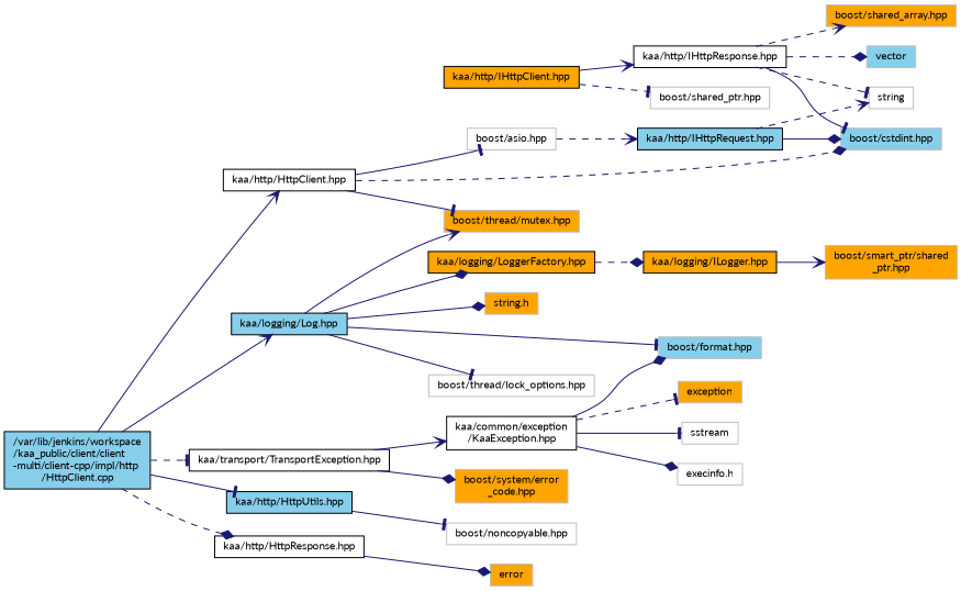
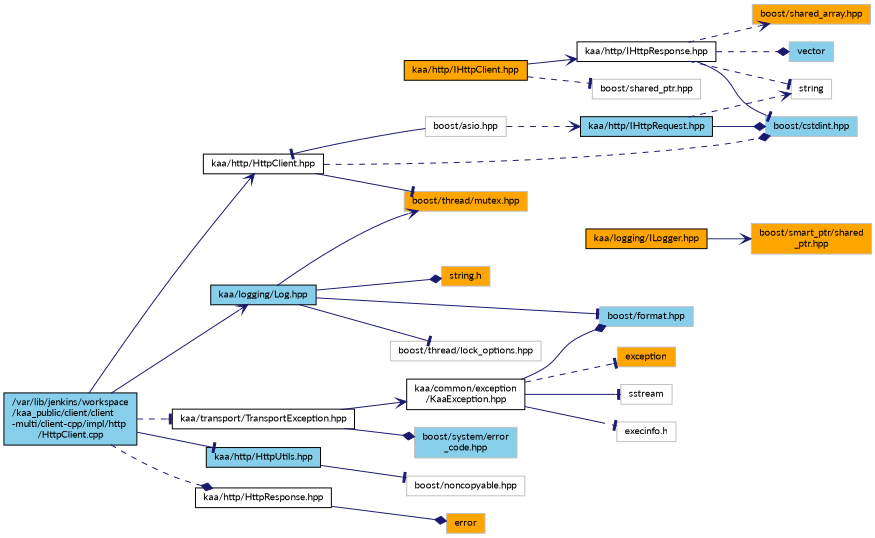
  digraph {
    fontname=Lato
    rankdir=LR
    node [color=grey75 fillcolor=white fontname=Lato fontsize=10 shape=record style=filled]
    edge [arrowhead=tee color=midnightblue fontname=Lato fontsize=10 labelfontname=FreeSans labelfontsize=10 style=solid]
    n1 [color=black fillcolor=skyblue fontcolor=black height=0.2 label="/var/lib/jenkins/workspace\l/kaa_public/client/client\l-multi/client-cpp/impl/http\l/HttpClient.cpp" width=0.4]
    n2 [color=black height=0.2 label="kaa/http/HttpClient.hpp" width=0.4]
    n3 [color=black fillcolor=skyblue height=0.2 label="kaa/logging/Log.hpp" width=0.4]
    n4 [color=black height=0.2 label="kaa/transport/TransportException.hpp" width=0.4]
    n5 [color=black fillcolor=skyblue height=0.2 label="kaa/http/HttpUtils.hpp" width=0.4]
    n6 [color=black height=0.2 label="kaa/http/HttpResponse.hpp" width=0.4]
    n7 [fillcolor=skyblue height=0.2 label="boost/cstdint.hpp" width=0.4]
    n8 [height=0.2 label="boost/asio.hpp" width=0.4]
    n9 [fillcolor=orange height=0.2 label="boost/thread/mutex.hpp" width=0.4]
-   n10 [color=black fillcolor=orange height=0.2 label="kaa/logging/LoggerFactory.hpp" width=0.4]
    n11 [fillcolor=orange height=0.2 label="string.h" width=0.4]
    n12 [fillcolor=skyblue height=0.2 label="boost/format.hpp" width=0.4]
    n13 [height=0.2 label="boost/thread/lock_options.hpp" width=0.4]
    n14 [color=black height=0.2 label="kaa/common/exception\l/KaaException.hpp" width=0.4]
-   n15 [fillcolor=orange height=0.2 label="boost/system/error\l_code.hpp" width=0.4]
+   n15 [fillcolor=skyblue height=0.2 label="boost/system/error\l_code.hpp" width=0.4]
    n16 [height=0.2 label="boost/noncopyable.hpp" width=0.4]
    n17 [fillcolor=orange height=0.2 label=error width=0.4]
    n18 [color=black fillcolor=orange height=0.2 label="kaa/http/IHttpClient.hpp" width=0.4]
    n19 [height=0.2 label="boost/shared_ptr.hpp" width=0.4]
    n20 [color=black height=0.2 label="kaa/http/IHttpResponse.hpp" width=0.4]
    n21 [color=black fillcolor=skyblue height=0.2 label="kaa/http/IHttpRequest.hpp" width=0.4]
    n22 [fillcolor=orange height=0.2 label="boost/shared_array.hpp" width=0.4]
    n23 [height=0.2 label=string width=0.4]
    n24 [fillcolor=skyblue height=0.2 label=vector width=0.4]
    n25 [color=black fillcolor=orange height=0.2 label="kaa/logging/ILogger.hpp" width=0.4]
    n26 [fillcolor=orange height=0.2 label="boost/smart_ptr/shared\l_ptr.hpp" width=0.4]
    n27 [fillcolor=orange height=0.2 label=exception width=0.4]
    n28 [height=0.2 label=sstream width=0.4]
    n29 [height=0.2 label="execinfo.h" width=0.4]
    n1 -> n2 [arrowhead=vee]
    n1 -> n3 [arrowhead=vee]
    n1 -> n4 [style=dashed]
    n1 -> n5
    n1 -> n6 [arrowhead=diamond style=dashed]
    n2 -> n7 [arrowhead=diamond style=dashed]
-   n2 -> n8
+   n8 -> n2
    n2 -> n9
    n3 -> n9 [arrowhead=vee]
-   n3 -> n10 [arrowhead=diamond]
    n3 -> n11 [arrowhead=diamond]
    n3 -> n12
    n3 -> n13
    n4 -> n14 [arrowhead=vee]
    n4 -> n15 [arrowhead=diamond]
    n5 -> n16
    n6 -> n17 [arrowhead=diamond]
    n8 -> n21 [arrowhead=vee style=dashed]
-   n10 -> n25 [arrowhead=diamond style=dashed]
    n14 -> n12 [arrowhead=diamond]
    n14 -> n27 [style=dashed]
    n14 -> n28
-   n14 -> n29 [arrowhead=diamond]
+   n14 -> n29
    n18 -> n19 [style=dashed]
    n18 -> n20 [arrowhead=vee]
    n20 -> n7
    n20 -> n22 [arrowhead=vee style=dashed]
    n20 -> n23 [style=dashed]
    n20 -> n24 [arrowhead=diamond style=dashed]
    n21 -> n7 [arrowhead=diamond]
    n21 -> n23 [arrowhead=vee style=dashed]
    n25 -> n26 [arrowhead=vee]
  }
